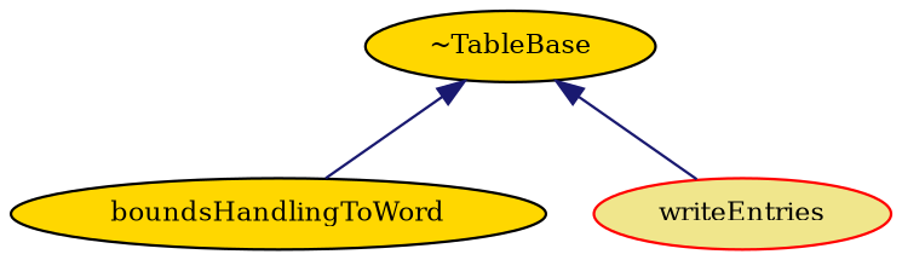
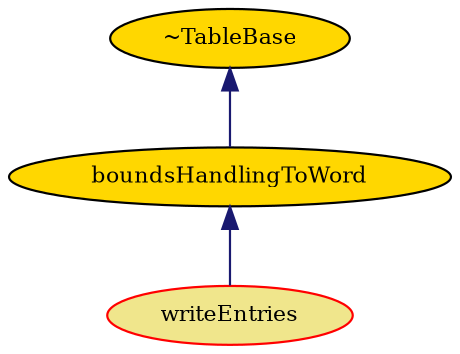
  digraph {
    fontname="DejaVu Serif"
    rankdir=TB
    node [color=black fillcolor=gold fontname="DejaVu Serif" fontsize=10 shape=ellipse style=filled]
    edge [color=midnightblue dir=back fontname="DejaVu Serif" fontsize=10 labelfontname=Helvetica labelfontsize=10 style=solid]
    n1 [fontcolor=black height=0.2 label=boundsHandlingToWord width=0.4]
    n2 [color=red fillcolor=khaki height=0.2 label=writeEntries width=0.4]
    n3 [height=0.2 label="~TableBase" width=0.4]
-   n3 -> n2
+   n1 -> n2
    n3 -> n1
  }
